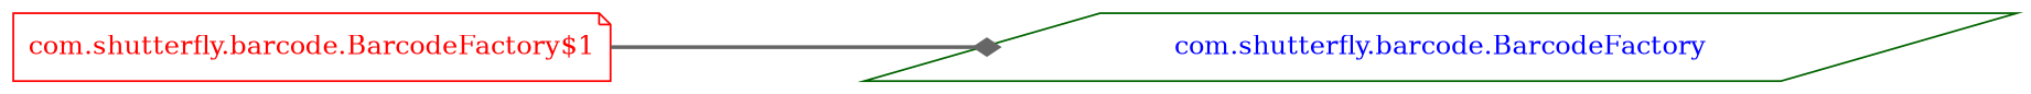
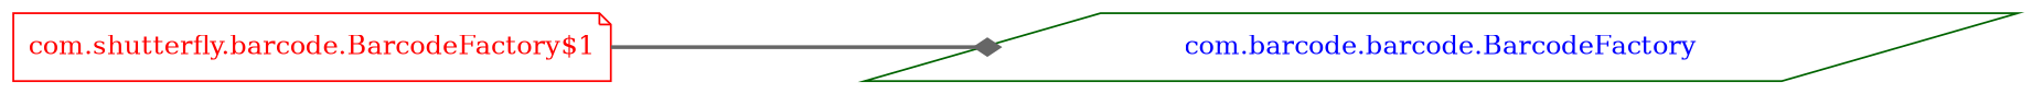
  digraph {
    concentrate=true
    rankdir=LR
    ranksep=2.0
    splines=ortho
    "com.shutterfly.barcode.BarcodeFactory$1" [fontcolor=red color=red shape=note]
-   "com.shutterfly.barcode.BarcodeFactory" [fontcolor=blue color=darkgreen shape=parallelogram]
+   "com.shutterfly.barcode.BarcodeFactory" [fontcolor=blue color=darkgreen shape=parallelogram label="com.barcode.barcode.BarcodeFactory"]
    "com.shutterfly.barcode.BarcodeFactory$1" -> "com.shutterfly.barcode.BarcodeFactory" [color=gray40 style=bold arrowhead=diamond]
  }
